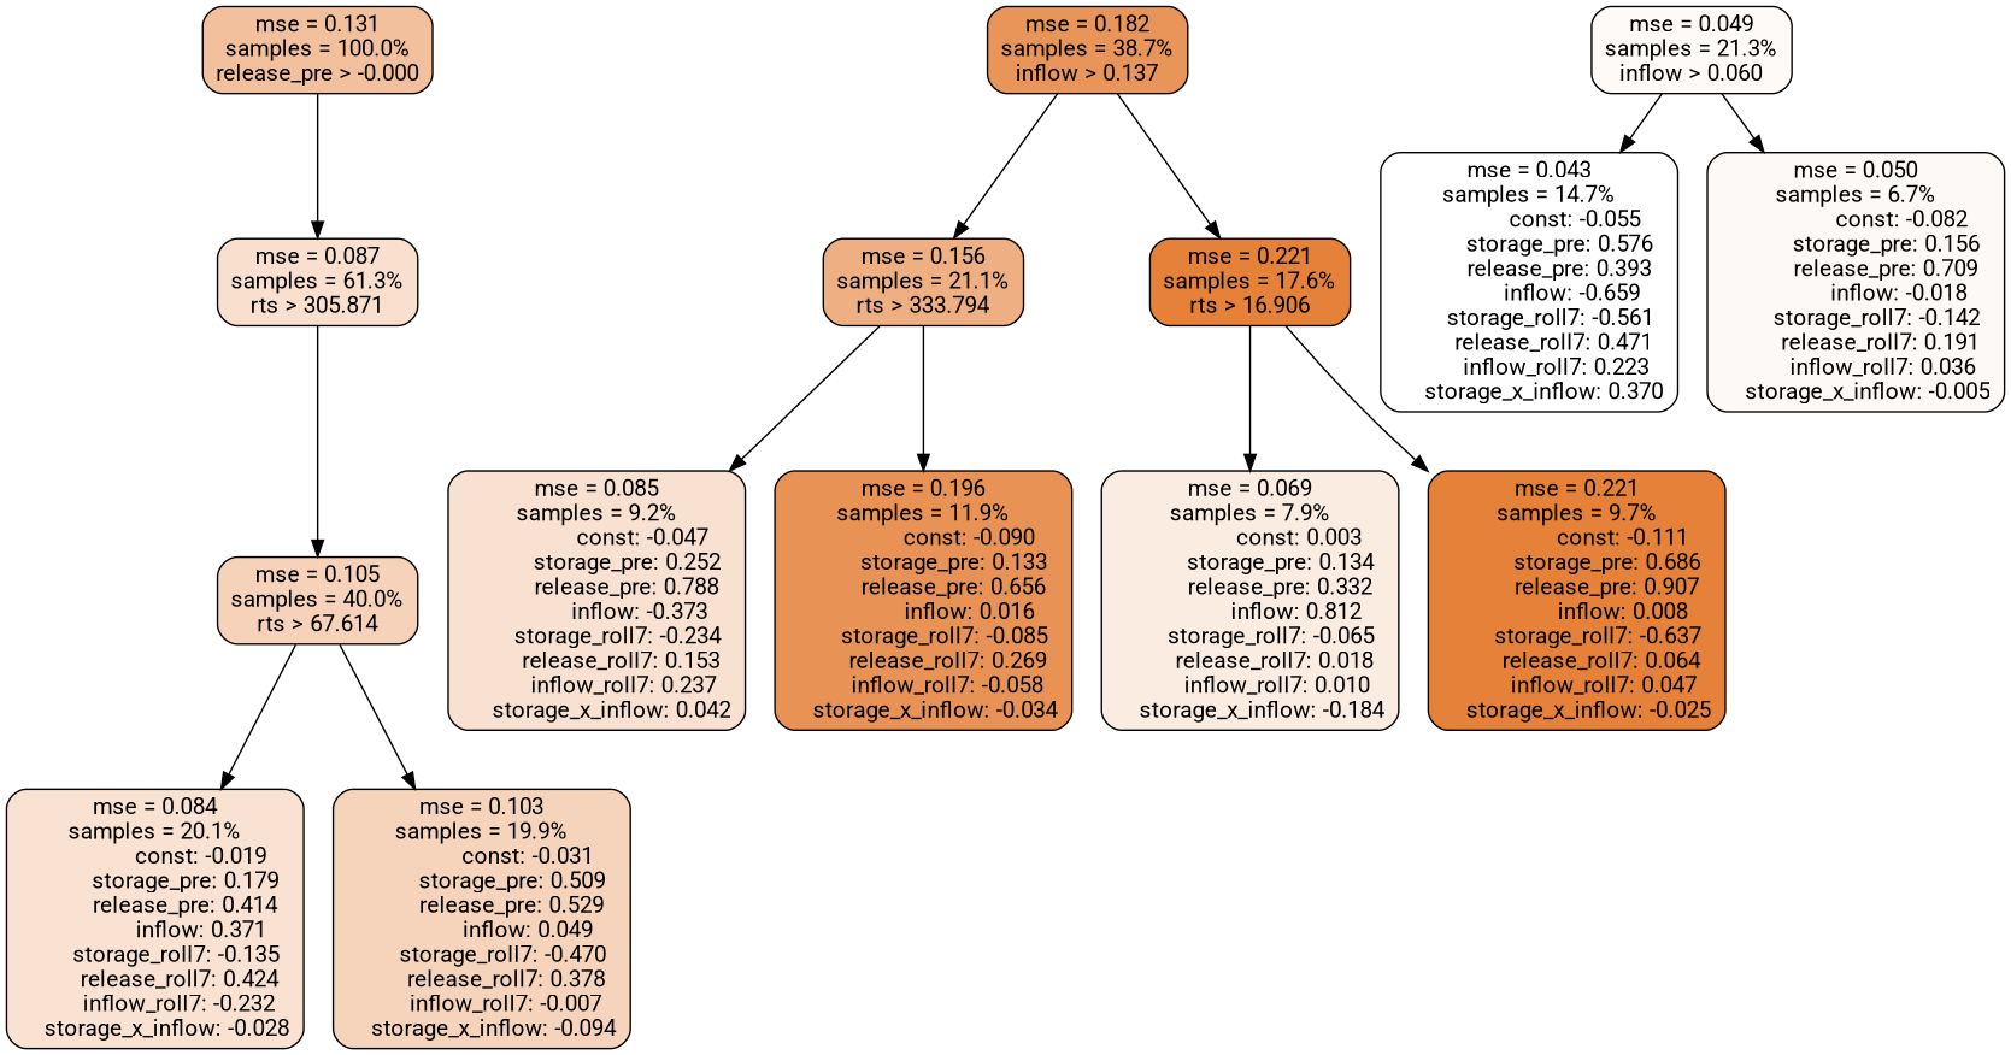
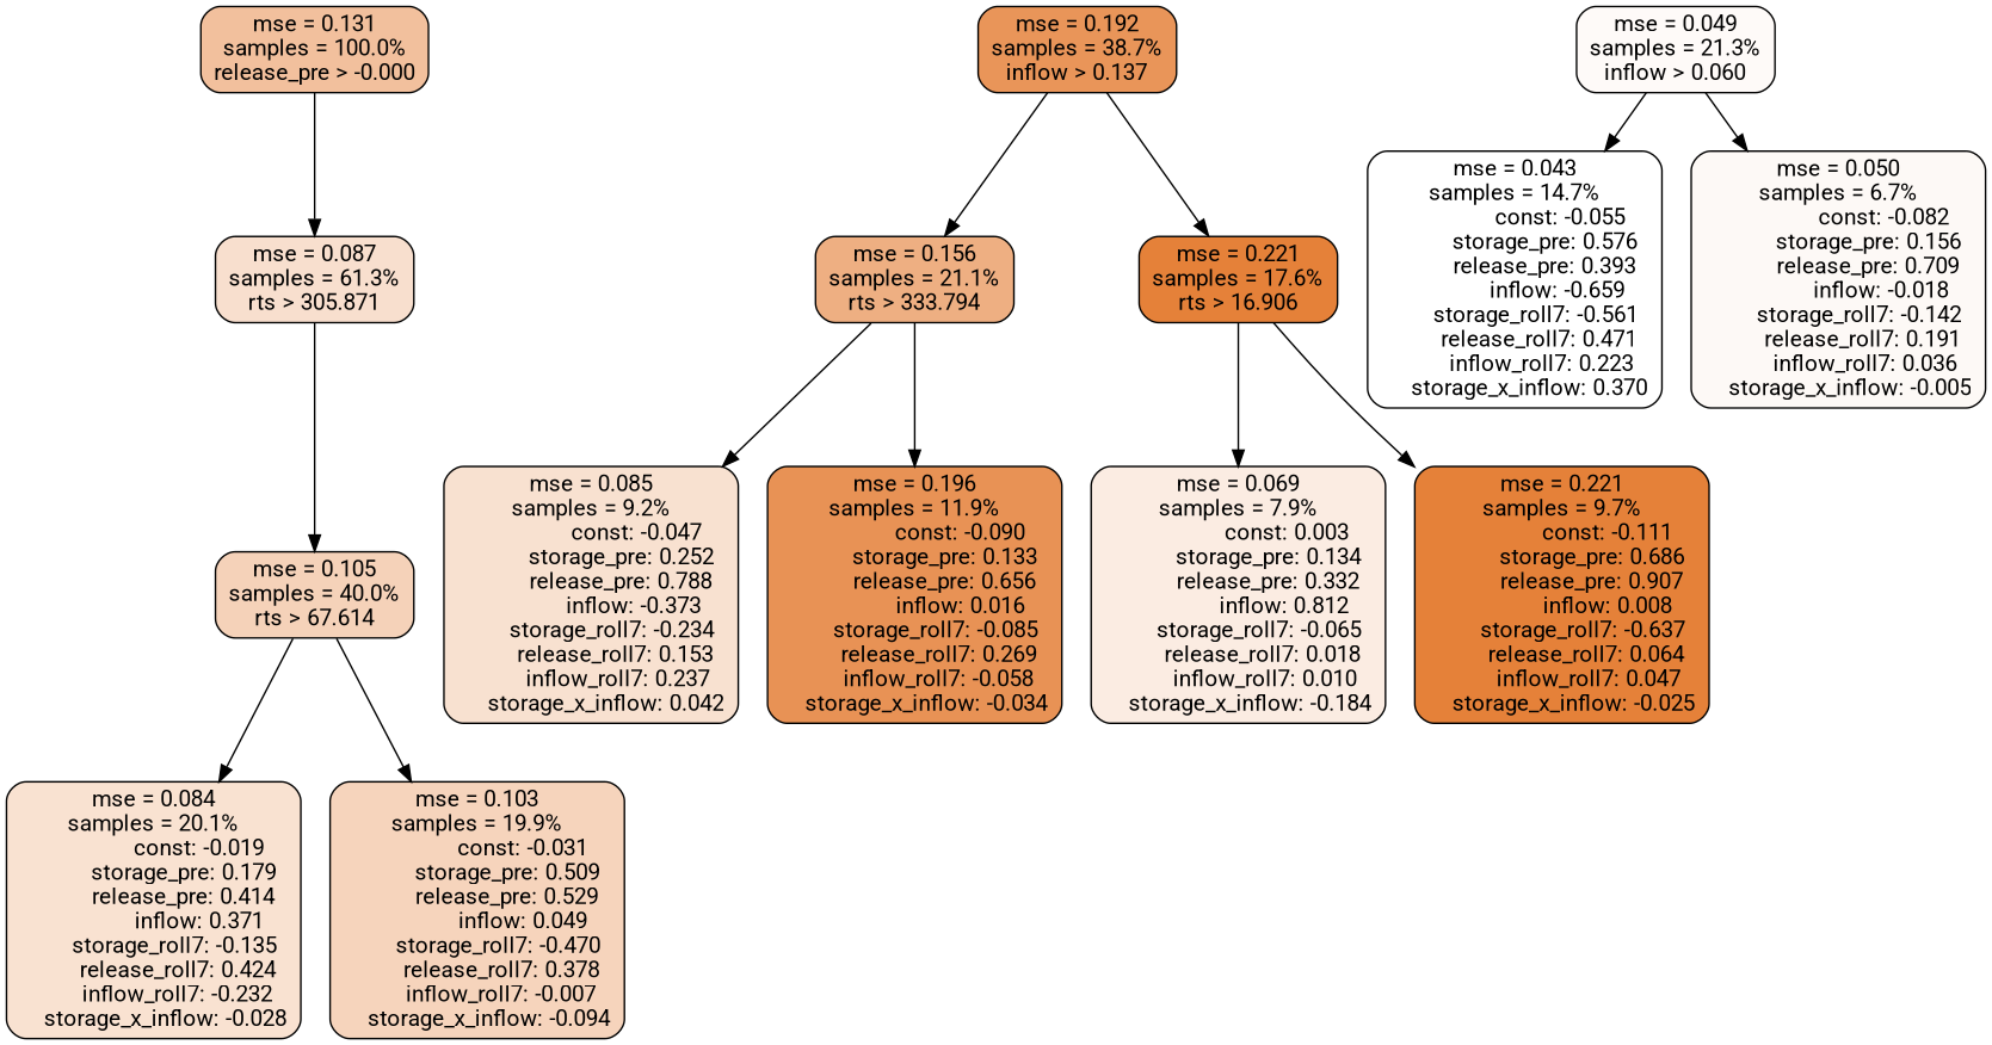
  digraph {
    fontname=Roboto
    node [color=black fillcolor="#e58139" fontname=Roboto shape=rectangle style="filled, rounded"]
    edge [fontname=Roboto]
    n1 [fillcolor="#f2c09d" label="mse = 0.131\nsamples = 100.0%\nrelease_pre > -0.000"]
    n2 [fillcolor="#f8dfce" label="mse = 0.087\nsamples = 61.3%\nrts > 305.871"]
    n3 [fillcolor="#f5d2b9" label="mse = 0.105\nsamples = 40.0%\nrts > 67.614"]
-   n4 [fillcolor="#e99559" label="mse = 0.182\nsamples = 38.7%\ninflow > 0.137"]
+   n4 [fillcolor="#e99559" label="mse = 0.192\nsamples = 38.7%\ninflow > 0.137"]
    n5 [fillcolor="#eeaf82" label="mse = 0.156\nsamples = 21.1%\nrts > 333.794"]
    n6 [label="mse = 0.221\nsamples = 17.6%\nrts > 16.906"]
    n7 [fillcolor="#fefaf8" label="mse = 0.049\nsamples = 21.3%\ninflow > 0.060"]
    n8 [fillcolor="#ffffff" label="mse = 0.043\nsamples = 14.7%\n               const: -0.055\n          storage_pre: 0.576\n          release_pre: 0.393\n              inflow: -0.659\n       storage_roll7: -0.561\n        release_roll7: 0.471\n         inflow_roll7: 0.223\n     storage_x_inflow: 0.370"]
    n9 [fillcolor="#fdf9f6" label="mse = 0.050\nsamples = 6.7%\n               const: -0.082\n          storage_pre: 0.156\n          release_pre: 0.709\n              inflow: -0.018\n       storage_roll7: -0.142\n        release_roll7: 0.191\n         inflow_roll7: 0.036\n    storage_x_inflow: -0.005"]
    n10 [fillcolor="#f9e2d1" label="mse = 0.084\nsamples = 20.1%\n               const: -0.019\n          storage_pre: 0.179\n          release_pre: 0.414\n               inflow: 0.371\n       storage_roll7: -0.135\n        release_roll7: 0.424\n        inflow_roll7: -0.232\n    storage_x_inflow: -0.028"]
    n11 [fillcolor="#f6d4bc" label="mse = 0.103\nsamples = 19.9%\n               const: -0.031\n          storage_pre: 0.509\n          release_pre: 0.529\n               inflow: 0.049\n       storage_roll7: -0.470\n        release_roll7: 0.378\n        inflow_roll7: -0.007\n    storage_x_inflow: -0.094"]
    n12 [fillcolor="#f8e1d0" label="mse = 0.085\nsamples = 9.2%\n               const: -0.047\n          storage_pre: 0.252\n          release_pre: 0.788\n              inflow: -0.373\n       storage_roll7: -0.234\n        release_roll7: 0.153\n         inflow_roll7: 0.237\n     storage_x_inflow: 0.042"]
    n13 [fillcolor="#e89255" label="mse = 0.196\nsamples = 11.9%\n               const: -0.090\n          storage_pre: 0.133\n          release_pre: 0.656\n               inflow: 0.016\n       storage_roll7: -0.085\n        release_roll7: 0.269\n        inflow_roll7: -0.058\n    storage_x_inflow: -0.034"]
    n14 [fillcolor="#fbece2" label="mse = 0.069\nsamples = 7.9%\n                const: 0.003\n          storage_pre: 0.134\n          release_pre: 0.332\n               inflow: 0.812\n       storage_roll7: -0.065\n        release_roll7: 0.018\n         inflow_roll7: 0.010\n    storage_x_inflow: -0.184"]
    n15 [label="mse = 0.221\nsamples = 9.7%\n               const: -0.111\n          storage_pre: 0.686\n          release_pre: 0.907\n               inflow: 0.008\n       storage_roll7: -0.637\n        release_roll7: 0.064\n         inflow_roll7: 0.047\n    storage_x_inflow: -0.025"]
    n1 -> n2
    n2 -> n3
    n3 -> n10
    n3 -> n11
    n4 -> n5
    n4 -> n6
    n5 -> n12
    n5 -> n13
    n6 -> n14
    n6 -> n15
    n7 -> n8
    n7 -> n9
  }
